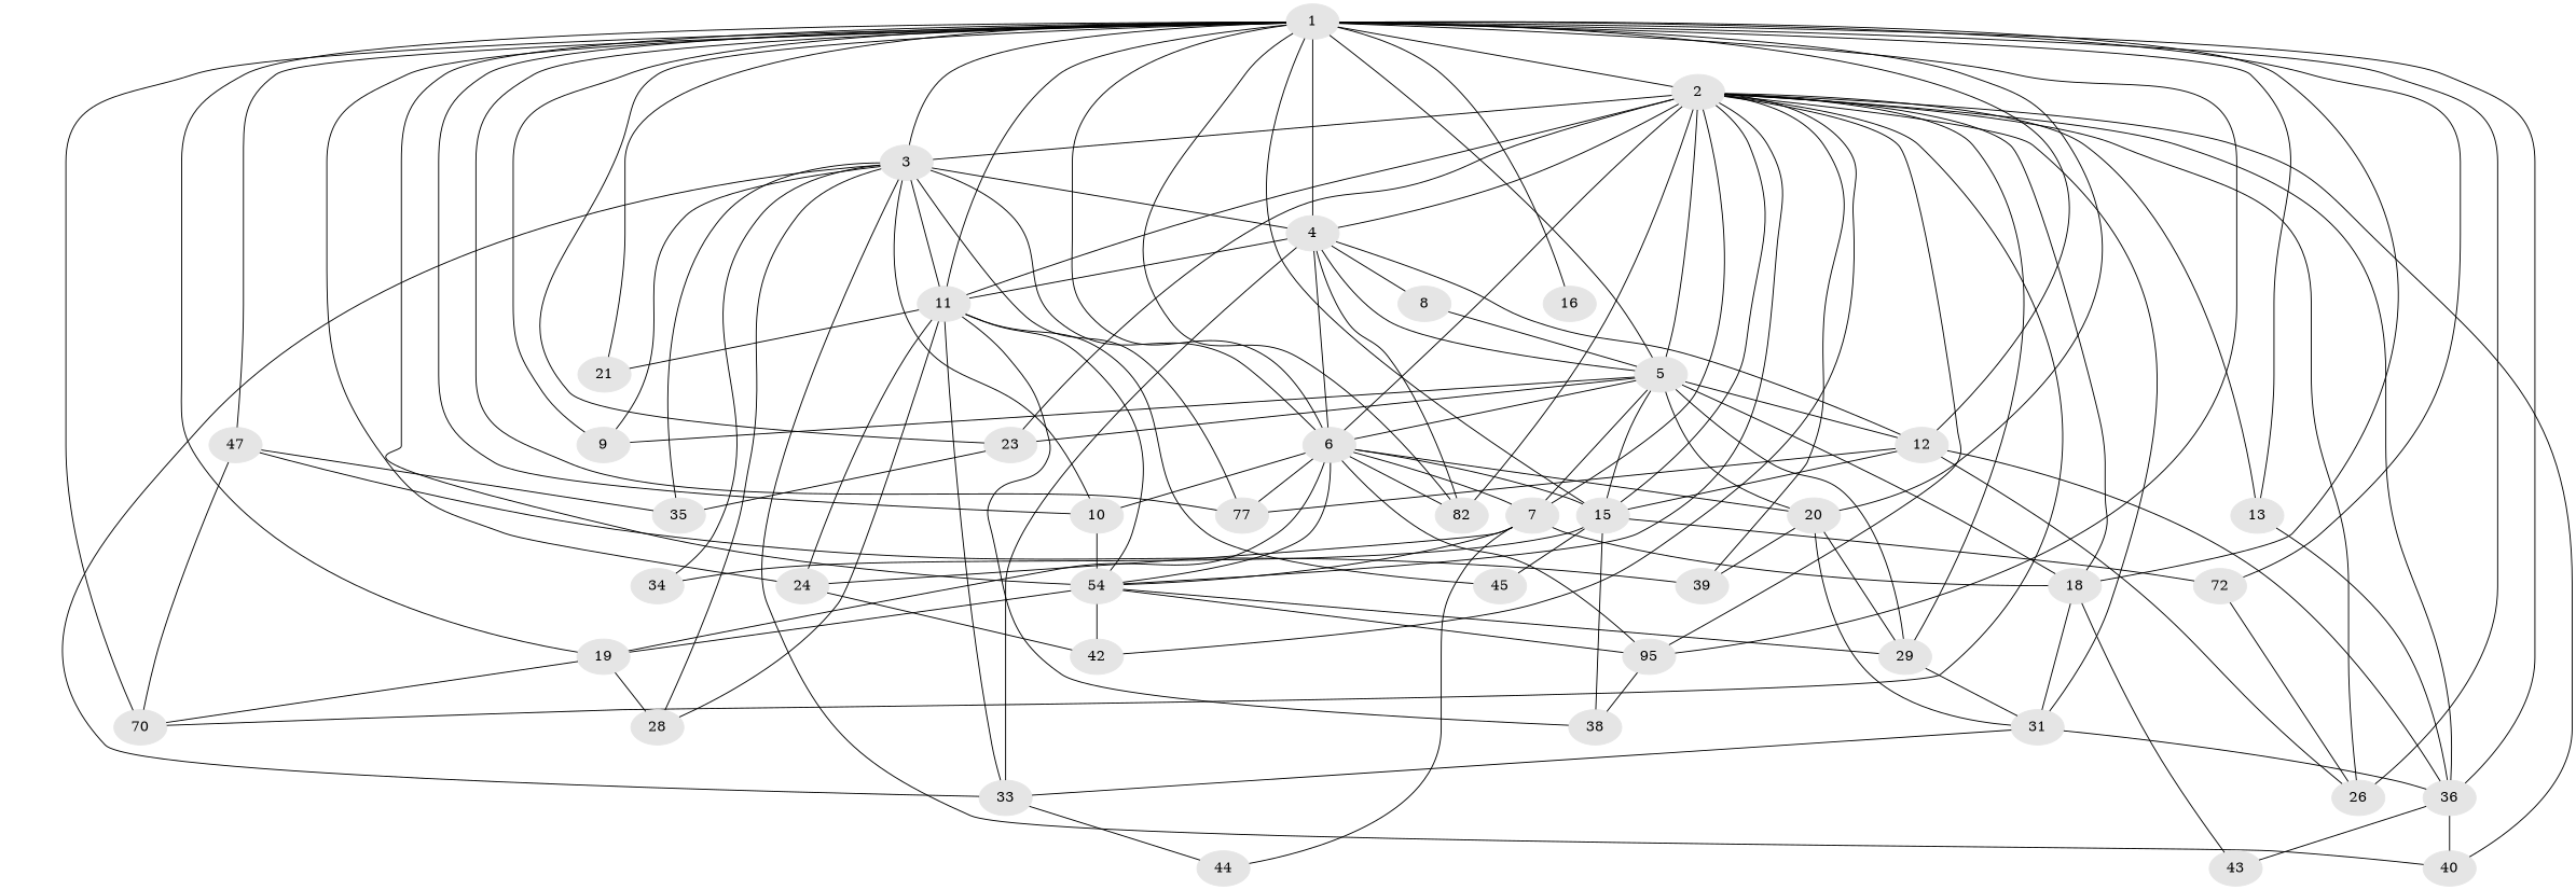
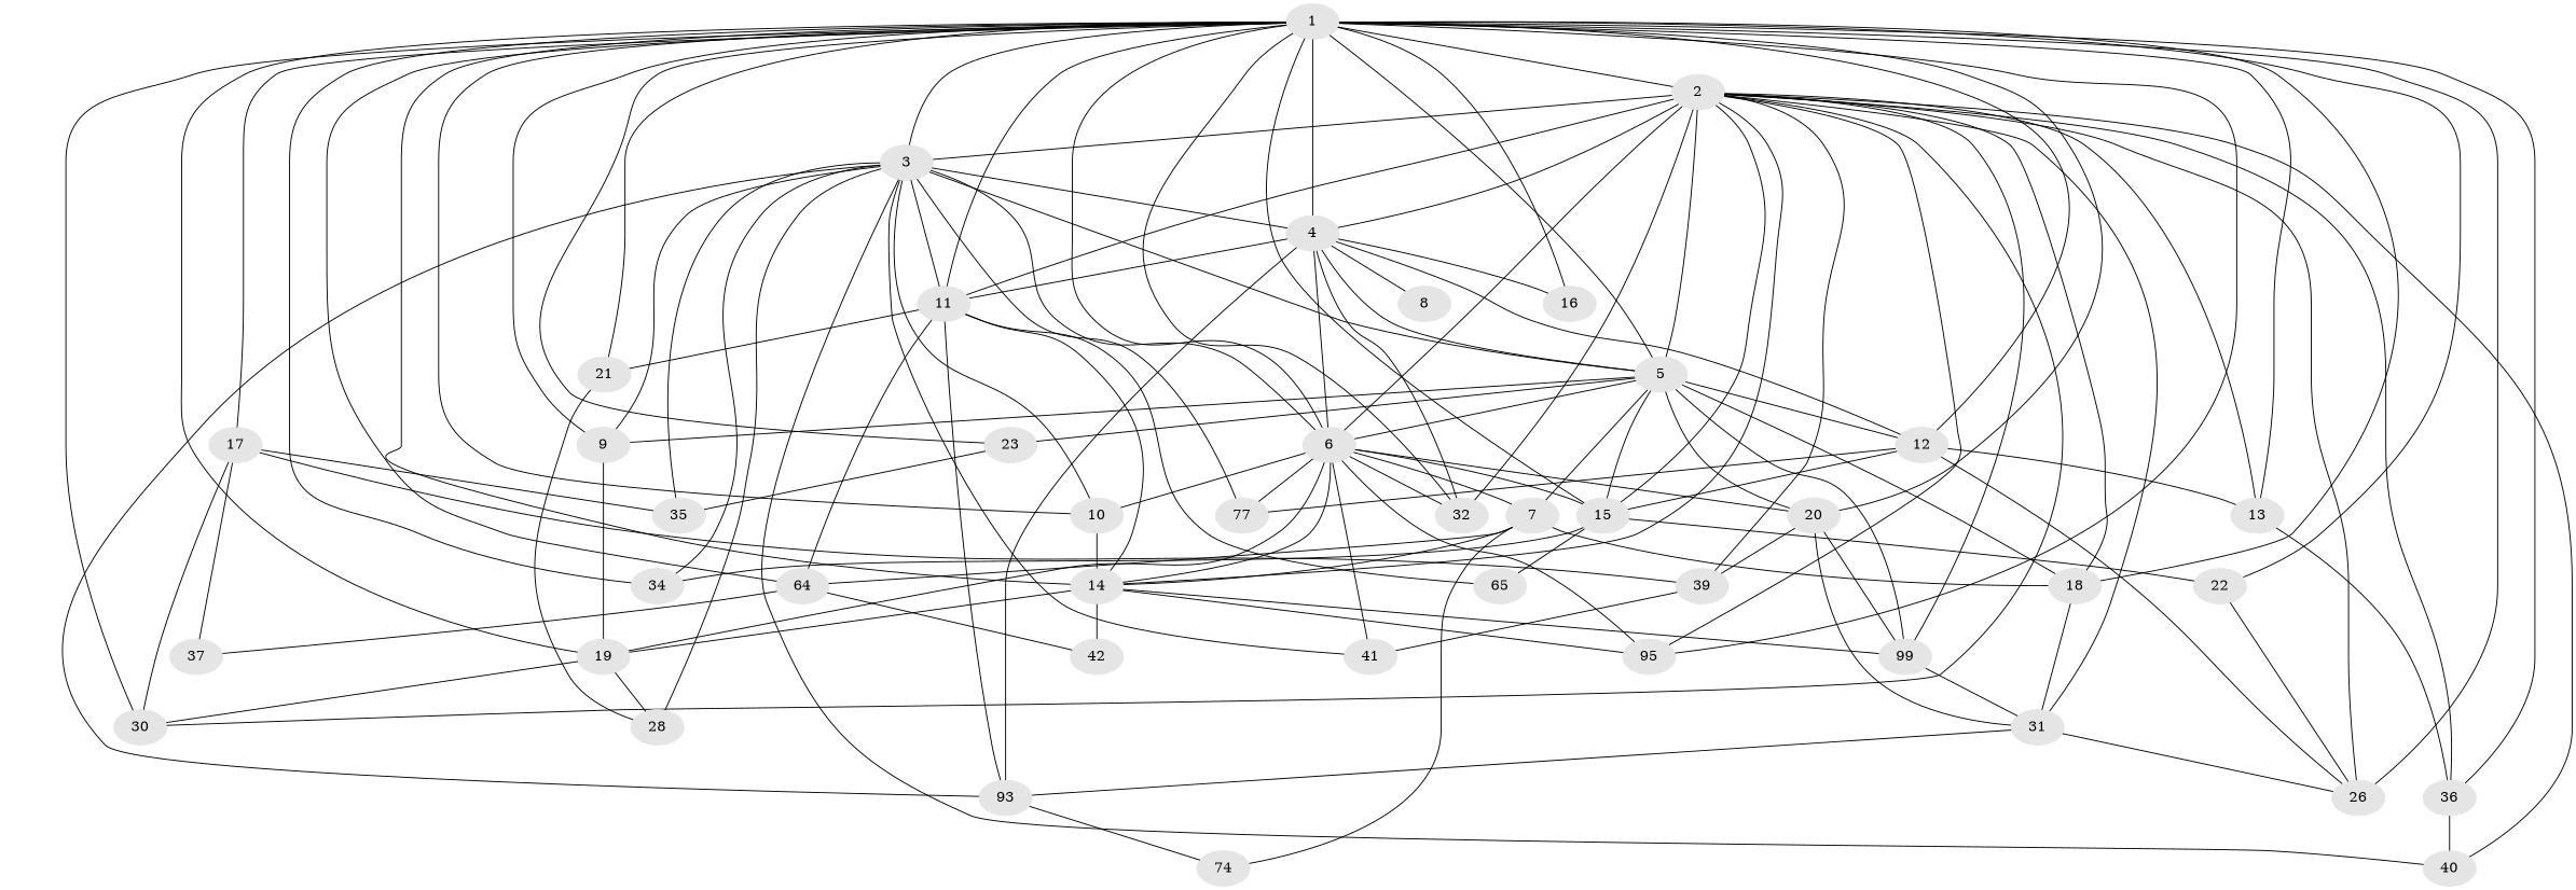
  graph {
    node [color=gray90 style=filled]
    edge [weight=1.0]
    1
    2
    3
    4
    5
    6
    9
    10
    11
    12
    13
-   14 [label=54]
+   14
    15
    16
-   17 [label=47]
+   17
    18
    19
    20
    21
-   22 [label=72]
+   22
    23
-   24
+   24 [label=64]
    n23 [label=95]
    26
    n25 [label=77]
-   30 [label=70]
-   32 [label=82]
+   30
+   32
    36
    7
-   29
+   29 [label=99]
    31
    39
    40
    42
    28
-   33
+   33 [label=93]
    34
    35
+   41
    8
-   38
-   45
-   43
-   44
+   45 [label=65]
+   37
+   44 [label=74]
    1 -- 2 [weight=12.0]
    1 -- 3 [weight=5.0]
    1 -- 4 [weight=5.0]
    1 -- 5 [weight=7.0]
    1 -- 6 [weight=3.0]
    1 -- 9 [weight=2.0]
    1 -- 10
    1 -- 11 [weight=3.0]
    1 -- 12 [weight=2.0]
    1 -- 13
    1 -- 14 [weight=9.0]
    1 -- 15 [weight=4.0]
    1 -- 16
    1 -- 17 [weight=2.0]
    1 -- 18 [weight=2.0]
    1 -- 19
    1 -- 20 [weight=2.0]
    1 -- 21
    1 -- 22 [weight=2.0]
    1 -- 23
    1 -- 24
    1 -- n23
    1 -- 26 [weight=5.0]
-   1 -- n25
+   1 -- 34
    1 -- 30
    1 -- 32
    1 -- 36
    2 -- 3 [weight=3.0]
    2 -- 4 [weight=3.0]
    2 -- 5 [weight=17.0]
    2 -- 6 [weight=3.0]
    2 -- 11
    2 -- 13
    2 -- 14 [weight=3.0]
    2 -- 15
    2 -- 18
-   2 -- 23
    2 -- n23
    2 -- 26 [weight=2.0]
    2 -- 30
    2 -- 32 [weight=2.0]
    2 -- 36
-   2 -- 7 [weight=2.0]
    2 -- 29
    2 -- 31
    2 -- 39
    2 -- 40
-   2 -- 42
    3 -- 4
-   8 -- 5 [weight=2.0]
+   3 -- 5 [weight=2.0]
    3 -- 6 [weight=2.0]
    3 -- 9
    3 -- 10
    3 -- 11
    3 -- n25
    3 -- 40
    3 -- 28
    3 -- 33
    3 -- 34
    3 -- 35 [weight=3.0]
+   3 -- 41
    4 -- 5 [weight=2.0]
    4 -- 6 [weight=2.0]
    4 -- 11 [weight=8.0]
    4 -- 12
+   4 -- 16
    4 -- 32
    4 -- 33
    4 -- 8 [weight=2.0]
    5 -- 6 [weight=3.0]
    5 -- 9
    5 -- 12
    5 -- 15 [weight=2.0]
    5 -- 18
    5 -- 20
    5 -- 23
    5 -- 7 [weight=4.0]
    5 -- 29 [weight=2.0]
    6 -- 10
    6 -- 14
    6 -- 15
    6 -- 19
    6 -- 20
    6 -- n23
    6 -- n25
    6 -- 32
    6 -- 7
+   6 -- 41 [weight=2.0]
+   9 -- 19 [weight=2.0]
    10 -- 14
    11 -- 14
    11 -- 21
    11 -- 24
-   11 -- 28
+   21 -- 28
    11 -- 33
-   11 -- 38
    11 -- 45
-   12 -- 36
+   12 -- 13
    12 -- 15
    12 -- 26
    12 -- n25
    13 -- 36
    14 -- 19
    14 -- n23
    14 -- 29
    14 -- 42
    15 -- 22
    15 -- 34 [weight=2.0]
-   15 -- 38
    15 -- 45
    17 -- 30 [weight=2.0]
    17 -- 39
    17 -- 35
+   17 -- 37
    18 -- 31
-   18 -- 43
    19 -- 30
    19 -- 28
    20 -- 29
    20 -- 31
    20 -- 39 [weight=2.0]
    22 -- 26
    23 -- 35
    24 -- 42
-   n23 -- 38
+   24 -- 37
    36 -- 40
-   36 -- 43
    7 -- 14
    7 -- 18
    7 -- 24
    7 -- 44
    29 -- 31
-   31 -- 36
+   31 -- 26
    31 -- 33
+   39 -- 41
    33 -- 44
  }
